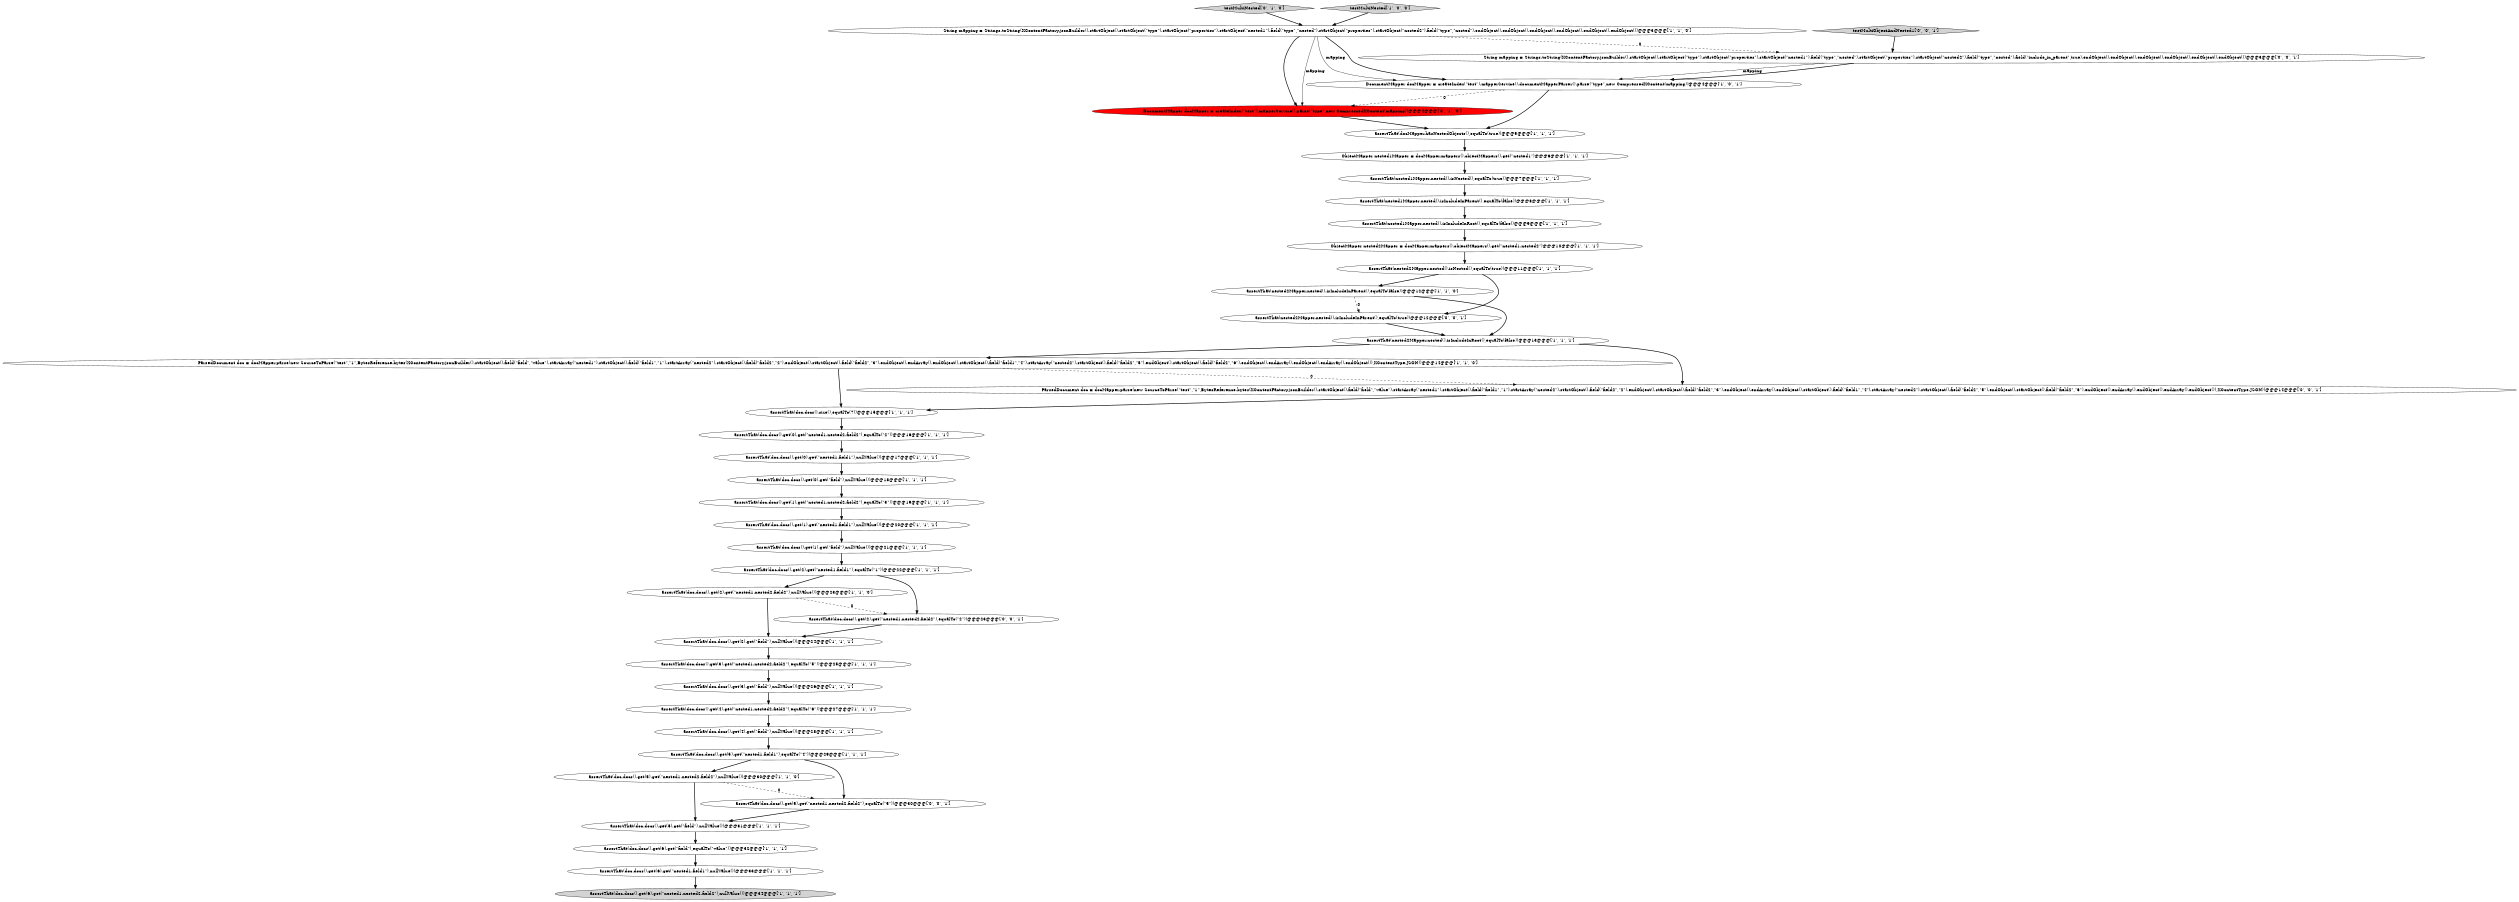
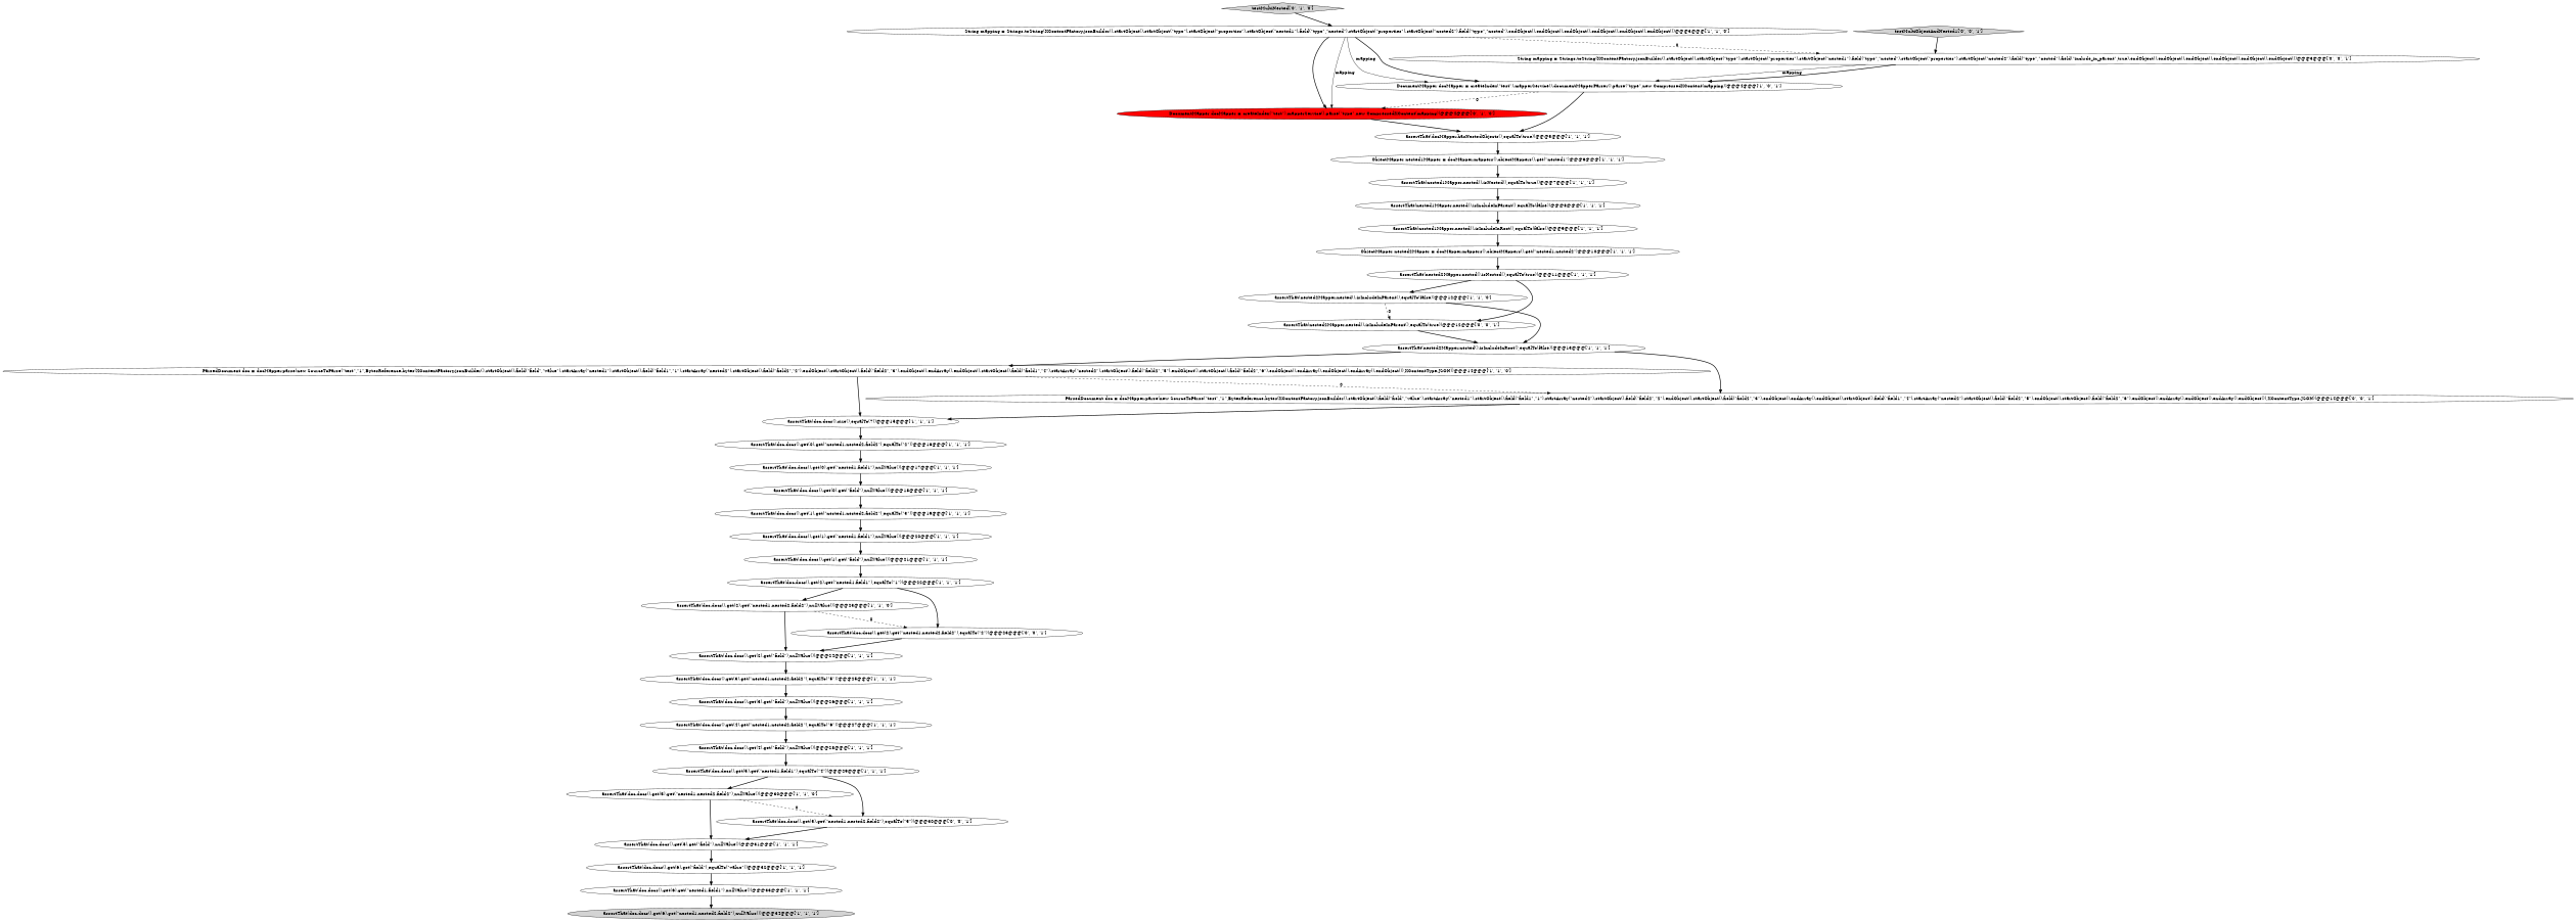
  digraph {
    node [fillcolor=white shape=ellipse style=filled]
    edge [style=bold]
    n1 [label="ParsedDocument doc = docMapper.parse(new SourceToParse(\"test\",\"1\",BytesReference.bytes(XContentFactory.jsonBuilder().startObject().field(\"field\",\"value\").startArray(\"nested1\").startObject().field(\"field1\",\"1\").startArray(\"nested2\").startObject().field(\"field2\",\"2\").endObject().startObject().field(\"field2\",\"3\").endObject().endArray().endObject().startObject().field(\"field1\",\"4\").startArray(\"nested2\").startObject().field(\"field2\",\"5\").endObject().startObject().field(\"field2\",\"6\").endObject().endArray().endObject().endArray().endObject()),XContentType.JSON))@@@14@@@['1', '1', '0']"]
    n2 [label="ParsedDocument doc = docMapper.parse(new SourceToParse(\"test\",\"1\",BytesReference.bytes(XContentFactory.jsonBuilder().startObject().field(\"field\",\"value\").startArray(\"nested1\").startObject().field(\"field1\",\"1\").startArray(\"nested2\").startObject().field(\"field2\",\"2\").endObject().startObject().field(\"field2\",\"3\").endObject().endArray().endObject().startObject().field(\"field1\",\"4\").startArray(\"nested2\").startObject().field(\"field2\",\"5\").endObject().startObject().field(\"field2\",\"6\").endObject().endArray().endObject().endArray().endObject()),XContentType.JSON))@@@14@@@['0', '0', '1']"]
    n3 [label="assertThat(doc.docs().size(),equalTo(7))@@@15@@@['1', '1', '1']"]
    n4 [label="assertThat(doc.docs().get(2).get(\"nested1.nested2.field2\"),nullValue())@@@23@@@['1', '1', '0']"]
    n5 [label="assertThat(doc.docs().get(2).get(\"nested1.nested2.field2\"),equalTo(\"2\"))@@@23@@@['0', '0', '1']"]
    n6 [label="assertThat(doc.docs().get(2).get(\"field\"),nullValue())@@@24@@@['1', '1', '1']"]
    n7 [label="String mapping = Strings.toString(XContentFactory.jsonBuilder().startObject().startObject(\"type\").startObject(\"properties\").startObject(\"nested1\").field(\"type\",\"nested\").startObject(\"properties\").startObject(\"nested2\").field(\"type\",\"nested\").endObject().endObject().endObject().endObject().endObject().endObject())@@@3@@@['1', '1', '0']"]
    n8 [fillcolor=red label="DocumentMapper docMapper = createIndex(\"test\").mapperService().parse(\"type\",new CompressedXContent(mapping))@@@4@@@['0', '1', '0']"]
    n9 [label="String mapping = Strings.toString(XContentFactory.jsonBuilder().startObject().startObject(\"type\").startObject(\"properties\").startObject(\"nested1\").field(\"type\",\"nested\").startObject(\"properties\").startObject(\"nested2\").field(\"type\",\"nested\").field(\"include_in_parent\",true).endObject().endObject().endObject().endObject().endObject().endObject())@@@3@@@['0', '0', '1']"]
    n10 [label="DocumentMapper docMapper = createIndex(\"test\").mapperService().documentMapperParser().parse(\"type\",new CompressedXContent(mapping))@@@4@@@['1', '0', '1']"]
    n11 [label="assertThat(docMapper.hasNestedObjects(),equalTo(true))@@@5@@@['1', '1', '1']"]
    n12 [fillcolor=lightgray label="testMultiNested['0', '1', '0']" shape=diamond]
    n13 [label="assertThat(doc.docs().get(5).get(\"field\"),nullValue())@@@31@@@['1', '1', '1']"]
    n14 [label="assertThat(doc.docs().get(6).get(\"field\"),equalTo(\"value\"))@@@32@@@['1', '1', '1']"]
    n15 [label="assertThat(doc.docs().get(1).get(\"nested1.field1\"),nullValue())@@@20@@@['1', '1', '1']"]
    n16 [label="assertThat(doc.docs().get(1).get(\"field\"),nullValue())@@@21@@@['1', '1', '1']"]
    n17 [label="assertThat(doc.docs().get(0).get(\"field\"),nullValue())@@@18@@@['1', '1', '1']"]
    n18 [label="assertThat(doc.docs().get(1).get(\"nested1.nested2.field2\"),equalTo(\"3\"))@@@19@@@['1', '1', '1']"]
    n19 [fillcolor=lightgray label="assertThat(doc.docs().get(6).get(\"nested1.nested2.field2\"),nullValue())@@@34@@@['1', '1', '1']"]
    n20 [fillcolor=lightgray label="testMultiObjectAndNested1['0', '0', '1']" shape=diamond]
-   n21 [fillcolor=lightgray label="testMultiNested['1', '0', '0']" shape=diamond]
    n22 [label="assertThat(nested2Mapper.nested().isIncludeInParent(),equalTo(true))@@@12@@@['0', '0', '1']"]
    n23 [label="assertThat(nested2Mapper.nested().isIncludeInRoot(),equalTo(false))@@@13@@@['1', '1', '1']"]
    n24 [label="assertThat(nested2Mapper.nested().isIncludeInParent(),equalTo(false))@@@12@@@['1', '1', '0']"]
    n25 [label="assertThat(doc.docs().get(4).get(\"field\"),nullValue())@@@28@@@['1', '1', '1']"]
    n26 [label="assertThat(doc.docs().get(5).get(\"nested1.field1\"),equalTo(\"4\"))@@@29@@@['1', '1', '1']"]
    n27 [label="assertThat(nested1Mapper.nested().isIncludeInRoot(),equalTo(false))@@@9@@@['1', '1', '1']"]
    n28 [label="ObjectMapper nested2Mapper = docMapper.mappers().objectMappers().get(\"nested1.nested2\")@@@10@@@['1', '1', '1']"]
    n29 [label="assertThat(doc.docs().get(6).get(\"nested1.field1\"),nullValue())@@@33@@@['1', '1', '1']"]
    n30 [label="assertThat(nested1Mapper.nested().isIncludeInParent(),equalTo(false))@@@8@@@['1', '1', '1']"]
    n31 [label="assertThat(nested2Mapper.nested().isNested(),equalTo(true))@@@11@@@['1', '1', '1']"]
    n32 [label="assertThat(doc.docs().get(5).get(\"nested1.nested2.field2\"),nullValue())@@@30@@@['1', '1', '0']"]
    n33 [label="assertThat(doc.docs().get(5).get(\"nested1.nested2.field2\"),equalTo(\"5\"))@@@30@@@['0', '0', '1']"]
    n34 [label="assertThat(doc.docs().get(2).get(\"nested1.field1\"),equalTo(\"1\"))@@@22@@@['1', '1', '1']"]
    n35 [label="assertThat(doc.docs().get(0).get(\"nested1.nested2.field2\"),equalTo(\"2\"))@@@16@@@['1', '1', '1']"]
    n36 [label="ObjectMapper nested1Mapper = docMapper.mappers().objectMappers().get(\"nested1\")@@@6@@@['1', '1', '1']"]
    n37 [label="assertThat(nested1Mapper.nested().isNested(),equalTo(true))@@@7@@@['1', '1', '1']"]
    n38 [label="assertThat(doc.docs().get(0).get(\"nested1.field1\"),nullValue())@@@17@@@['1', '1', '1']"]
    n39 [label="assertThat(doc.docs().get(3).get(\"nested1.nested2.field2\"),equalTo(\"5\"))@@@25@@@['1', '1', '1']"]
    n40 [label="assertThat(doc.docs().get(4).get(\"nested1.nested2.field2\"),equalTo(\"6\"))@@@27@@@['1', '1', '1']"]
    n41 [label="assertThat(doc.docs().get(3).get(\"field\"),nullValue())@@@26@@@['1', '1', '1']"]
    n1 -> n2 [label=0 style=dashed]
    n1 -> n3
    n2 -> n3
    n3 -> n35
    n4 -> n5 [label=0 style=dashed]
    n4 -> n6
    n5 -> n6
    n6 -> n39
    n7 -> n8
    n7 -> n8 [label=mapping style=solid]
    n7 -> n9 [label=0 style=dashed]
    n7 -> n10 [label=mapping style=solid]
    n7 -> n10
    n8 -> n11
    n9 -> n10 [label=mapping style=solid]
    n9 -> n10
    n10 -> n8 [label=0 style=dashed]
    n10 -> n11
    n11 -> n36
    n12 -> n7
    n13 -> n14
    n14 -> n29
    n15 -> n16
    n16 -> n34
    n17 -> n18
    n18 -> n15
    n20 -> n9
-   n21 -> n7
    n22 -> n23
    n23 -> n1
    n23 -> n2
    n24 -> n22 [label=0 style=dashed]
    n24 -> n23
    n25 -> n26
    n26 -> n32
    n26 -> n33
    n27 -> n28
    n28 -> n31
    n29 -> n19
    n30 -> n27
    n31 -> n22
    n31 -> n24
    n32 -> n13
    n32 -> n33 [label=0 style=dashed]
    n33 -> n13
    n34 -> n4
    n34 -> n5
    n35 -> n38
    n36 -> n37
    n37 -> n30
    n38 -> n17
    n39 -> n41
    n40 -> n25
    n41 -> n40
  }
